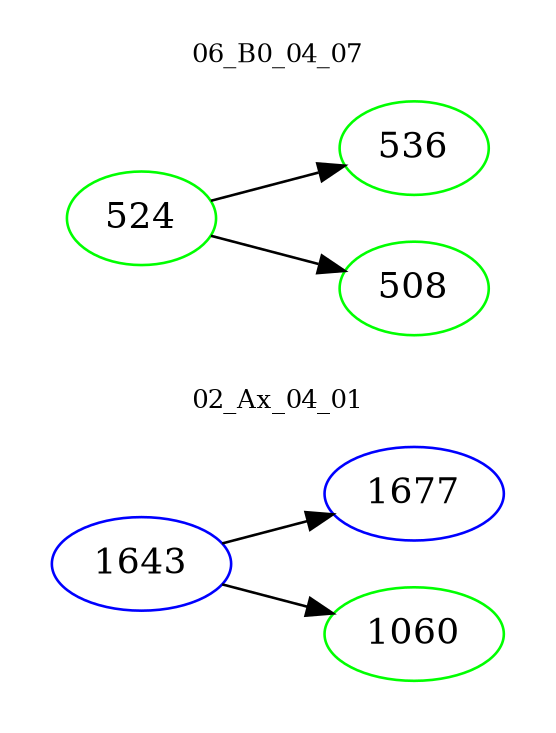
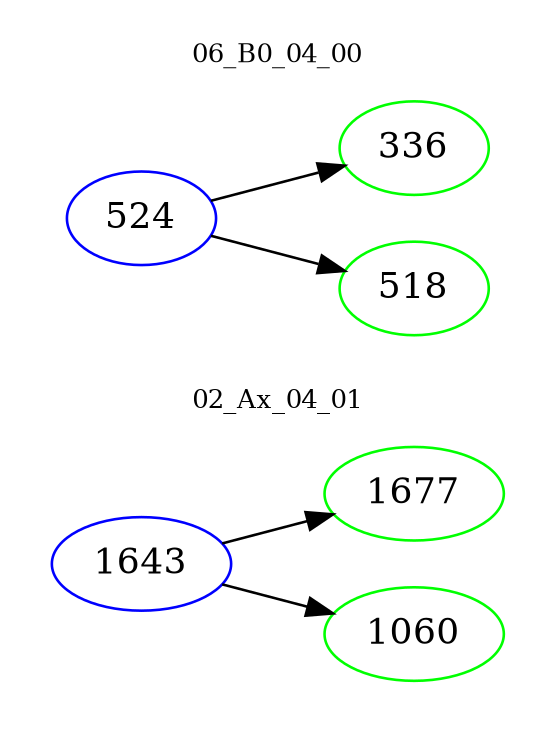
  digraph {
    rankdir=LR
    node [color=green]
    edge [color=black]
    n1 [color=blue label=1643]
    n2 [label=1060]
-   n3 [color=blue label=1677]
-   n4 [label=524]
-   n5 [label=508]
-   n6 [label=536]
+   n3 [label=1677]
+   n4 [color=blue label=524]
+   n5 [label=518]
+   n6 [label=336]
    subgraph cluster_1 {
      color=white
      fontsize=10
      label="02_Ax_04_01"
      n1
      n2
      n3
    }
    subgraph cluster_2 {
      color=white
      fontsize=10
-     label="06_B0_04_07"
+     label="06_B0_04_00"
      n4
      n5
      n6
    }
    n1 -> n2
    n1 -> n3
    n4 -> n5
    n4 -> n6
  }
